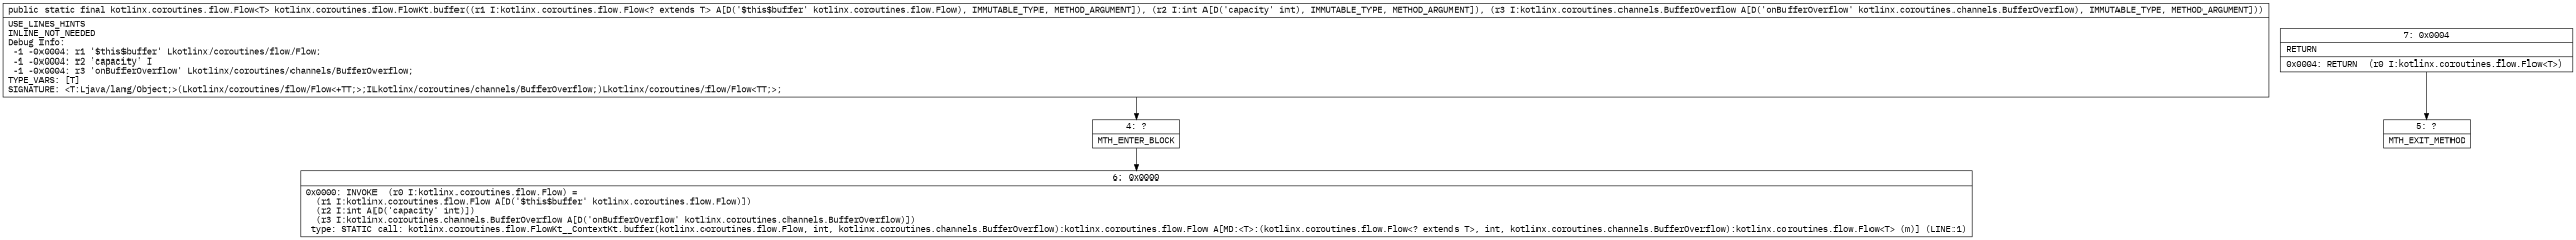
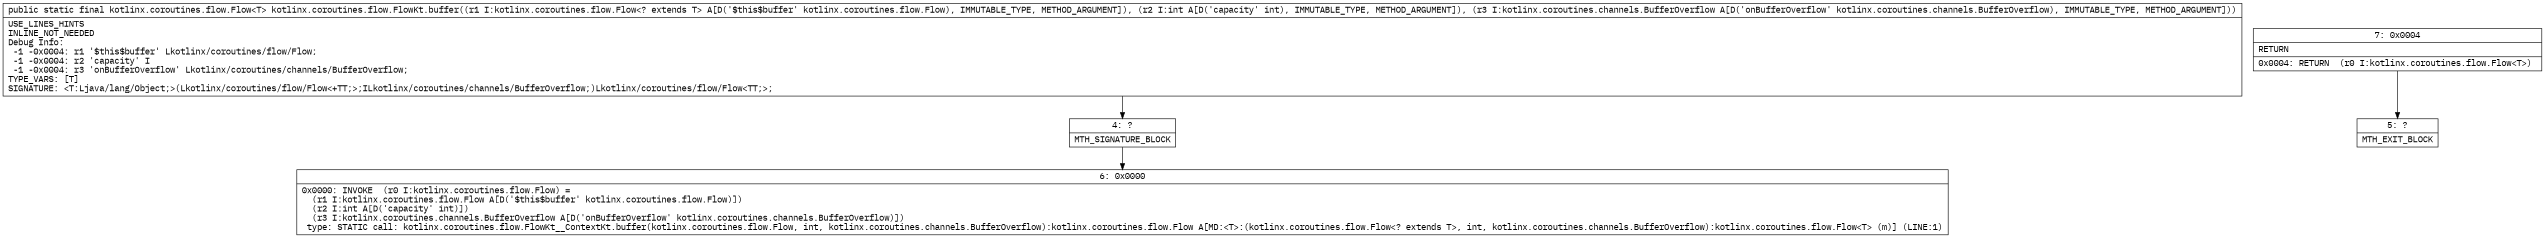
  digraph {
    fontname="IBM Plex Mono"
    node [fontname="IBM Plex Mono" shape=record]
    edge [fontname="IBM Plex Mono"]
-   n1 [label="{4\:\ ?|MTH_ENTER_BLOCK\l}"]
+   n1 [label="{4\:\ ?|MTH_SIGNATURE_BLOCK\l}"]
    n2 [label="{6\:\ 0x0000|0x0000: INVOKE  (r0 I:kotlinx.coroutines.flow.Flow) = \l  (r1 I:kotlinx.coroutines.flow.Flow A[D('$this$buffer' kotlinx.coroutines.flow.Flow)])\l  (r2 I:int A[D('capacity' int)])\l  (r3 I:kotlinx.coroutines.channels.BufferOverflow A[D('onBufferOverflow' kotlinx.coroutines.channels.BufferOverflow)])\l type: STATIC call: kotlinx.coroutines.flow.FlowKt__ContextKt.buffer(kotlinx.coroutines.flow.Flow, int, kotlinx.coroutines.channels.BufferOverflow):kotlinx.coroutines.flow.Flow A[MD:\<T\>:(kotlinx.coroutines.flow.Flow\<? extends T\>, int, kotlinx.coroutines.channels.BufferOverflow):kotlinx.coroutines.flow.Flow\<T\> (m)] (LINE:1)\l}"]
    n3 [label="{7\:\ 0x0004|RETURN\l|0x0004: RETURN  (r0 I:kotlinx.coroutines.flow.Flow\<T\>) \l}"]
-   n4 [label="{5\:\ ?|MTH_EXIT_METHOD\l}"]
+   n4 [label="{5\:\ ?|MTH_EXIT_BLOCK\l}"]
    n5 [label="{public static final kotlinx.coroutines.flow.Flow\<T\> kotlinx.coroutines.flow.FlowKt.buffer((r1 I:kotlinx.coroutines.flow.Flow\<? extends T\> A[D('$this$buffer' kotlinx.coroutines.flow.Flow), IMMUTABLE_TYPE, METHOD_ARGUMENT]), (r2 I:int A[D('capacity' int), IMMUTABLE_TYPE, METHOD_ARGUMENT]), (r3 I:kotlinx.coroutines.channels.BufferOverflow A[D('onBufferOverflow' kotlinx.coroutines.channels.BufferOverflow), IMMUTABLE_TYPE, METHOD_ARGUMENT]))  | USE_LINES_HINTS\lINLINE_NOT_NEEDED\lDebug Info:\l  \-1 \-0x0004: r1 '$this$buffer' Lkotlinx\/coroutines\/flow\/Flow;\l  \-1 \-0x0004: r2 'capacity' I\l  \-1 \-0x0004: r3 'onBufferOverflow' Lkotlinx\/coroutines\/channels\/BufferOverflow;\lTYPE_VARS: [T]\lSIGNATURE: \<T:Ljava\/lang\/Object;\>(Lkotlinx\/coroutines\/flow\/Flow\<+TT;\>;ILkotlinx\/coroutines\/channels\/BufferOverflow;)Lkotlinx\/coroutines\/flow\/Flow\<TT;\>;\l}"]
    n1 -> n2
    n3 -> n4
    n5 -> n1
  }
